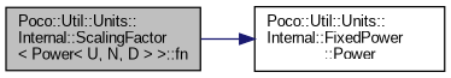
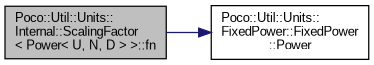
  digraph {
    rankdir=LR
    fontname="Liberation Sans"
    node [color=black fontname="Liberation Sans" fontsize=10 shape=record style=filled]
    n1 [fillcolor=grey75 fontcolor=black height=0.2 label="Poco::Util::Units::\lInternal::ScalingFactor\l\< Power\< U, N, D \> \>::fn" width=0.4]
-   n2 [fillcolor=white height=0.2 label="Poco::Util::Units::\lInternal::FixedPower\l::Power" width=0.4]
+   n2 [fillcolor=white height=0.2 label="Poco::Util::Units::\lFixedPower::FixedPower\l::Power" width=0.4]
    n1 -> n2 [color=midnightblue fontname="Liberation Sans" fontsize=10 labelfontname=Helvetica labelfontsize=10 style=solid]
  }
